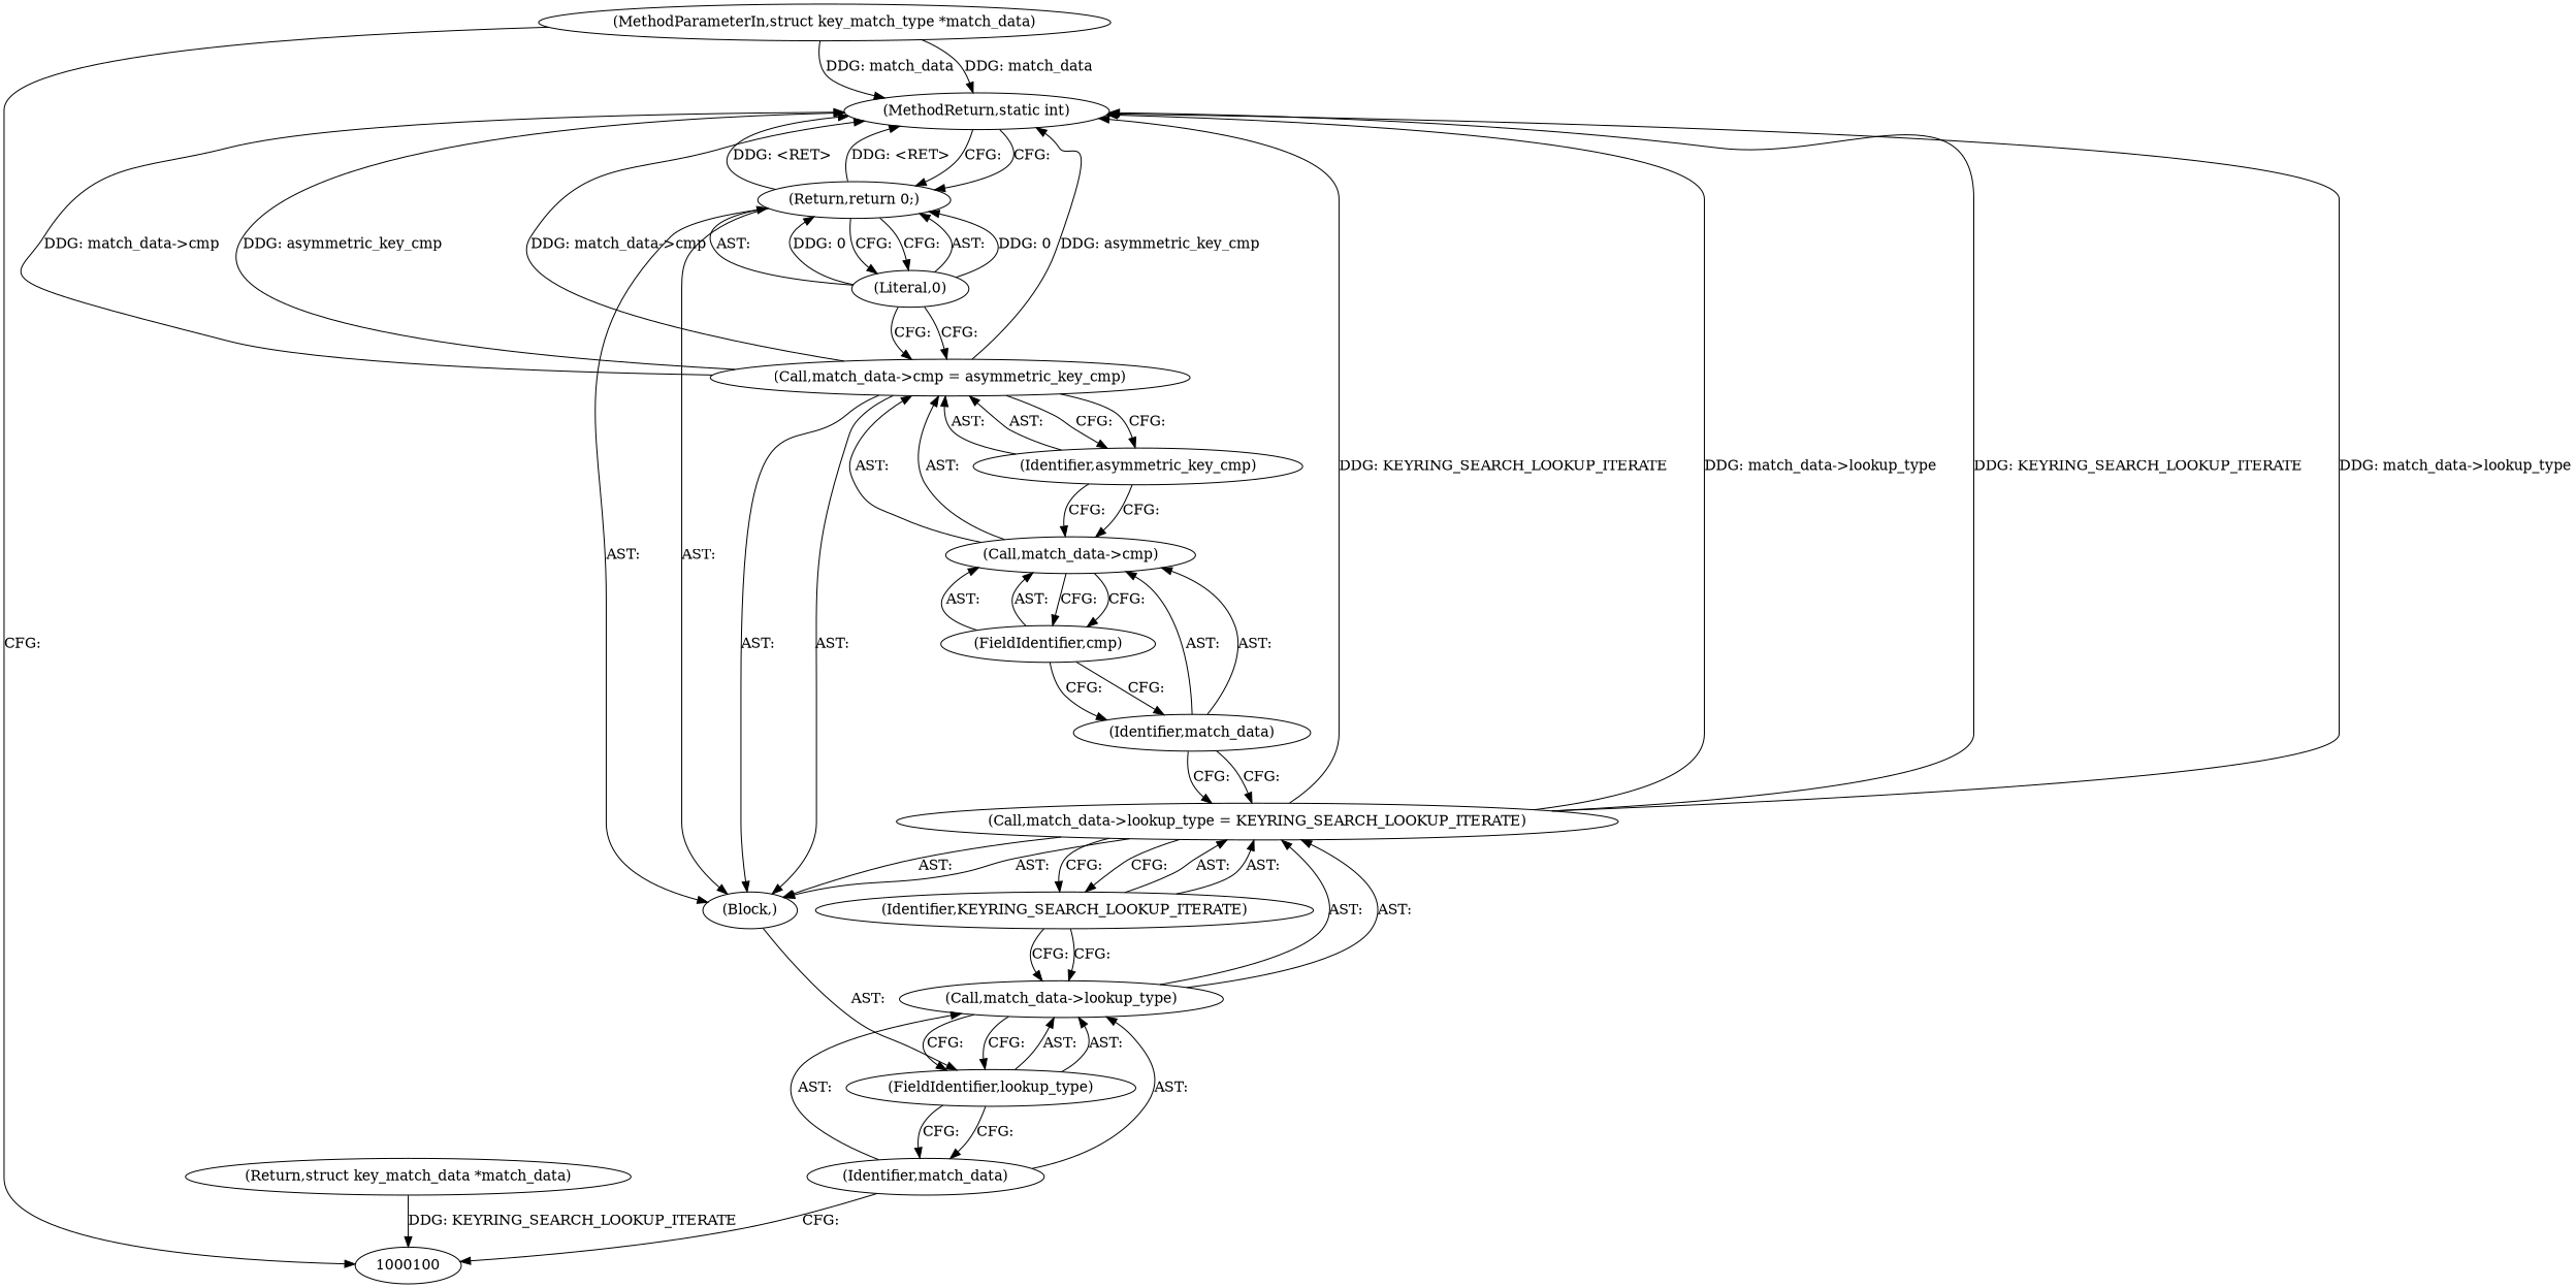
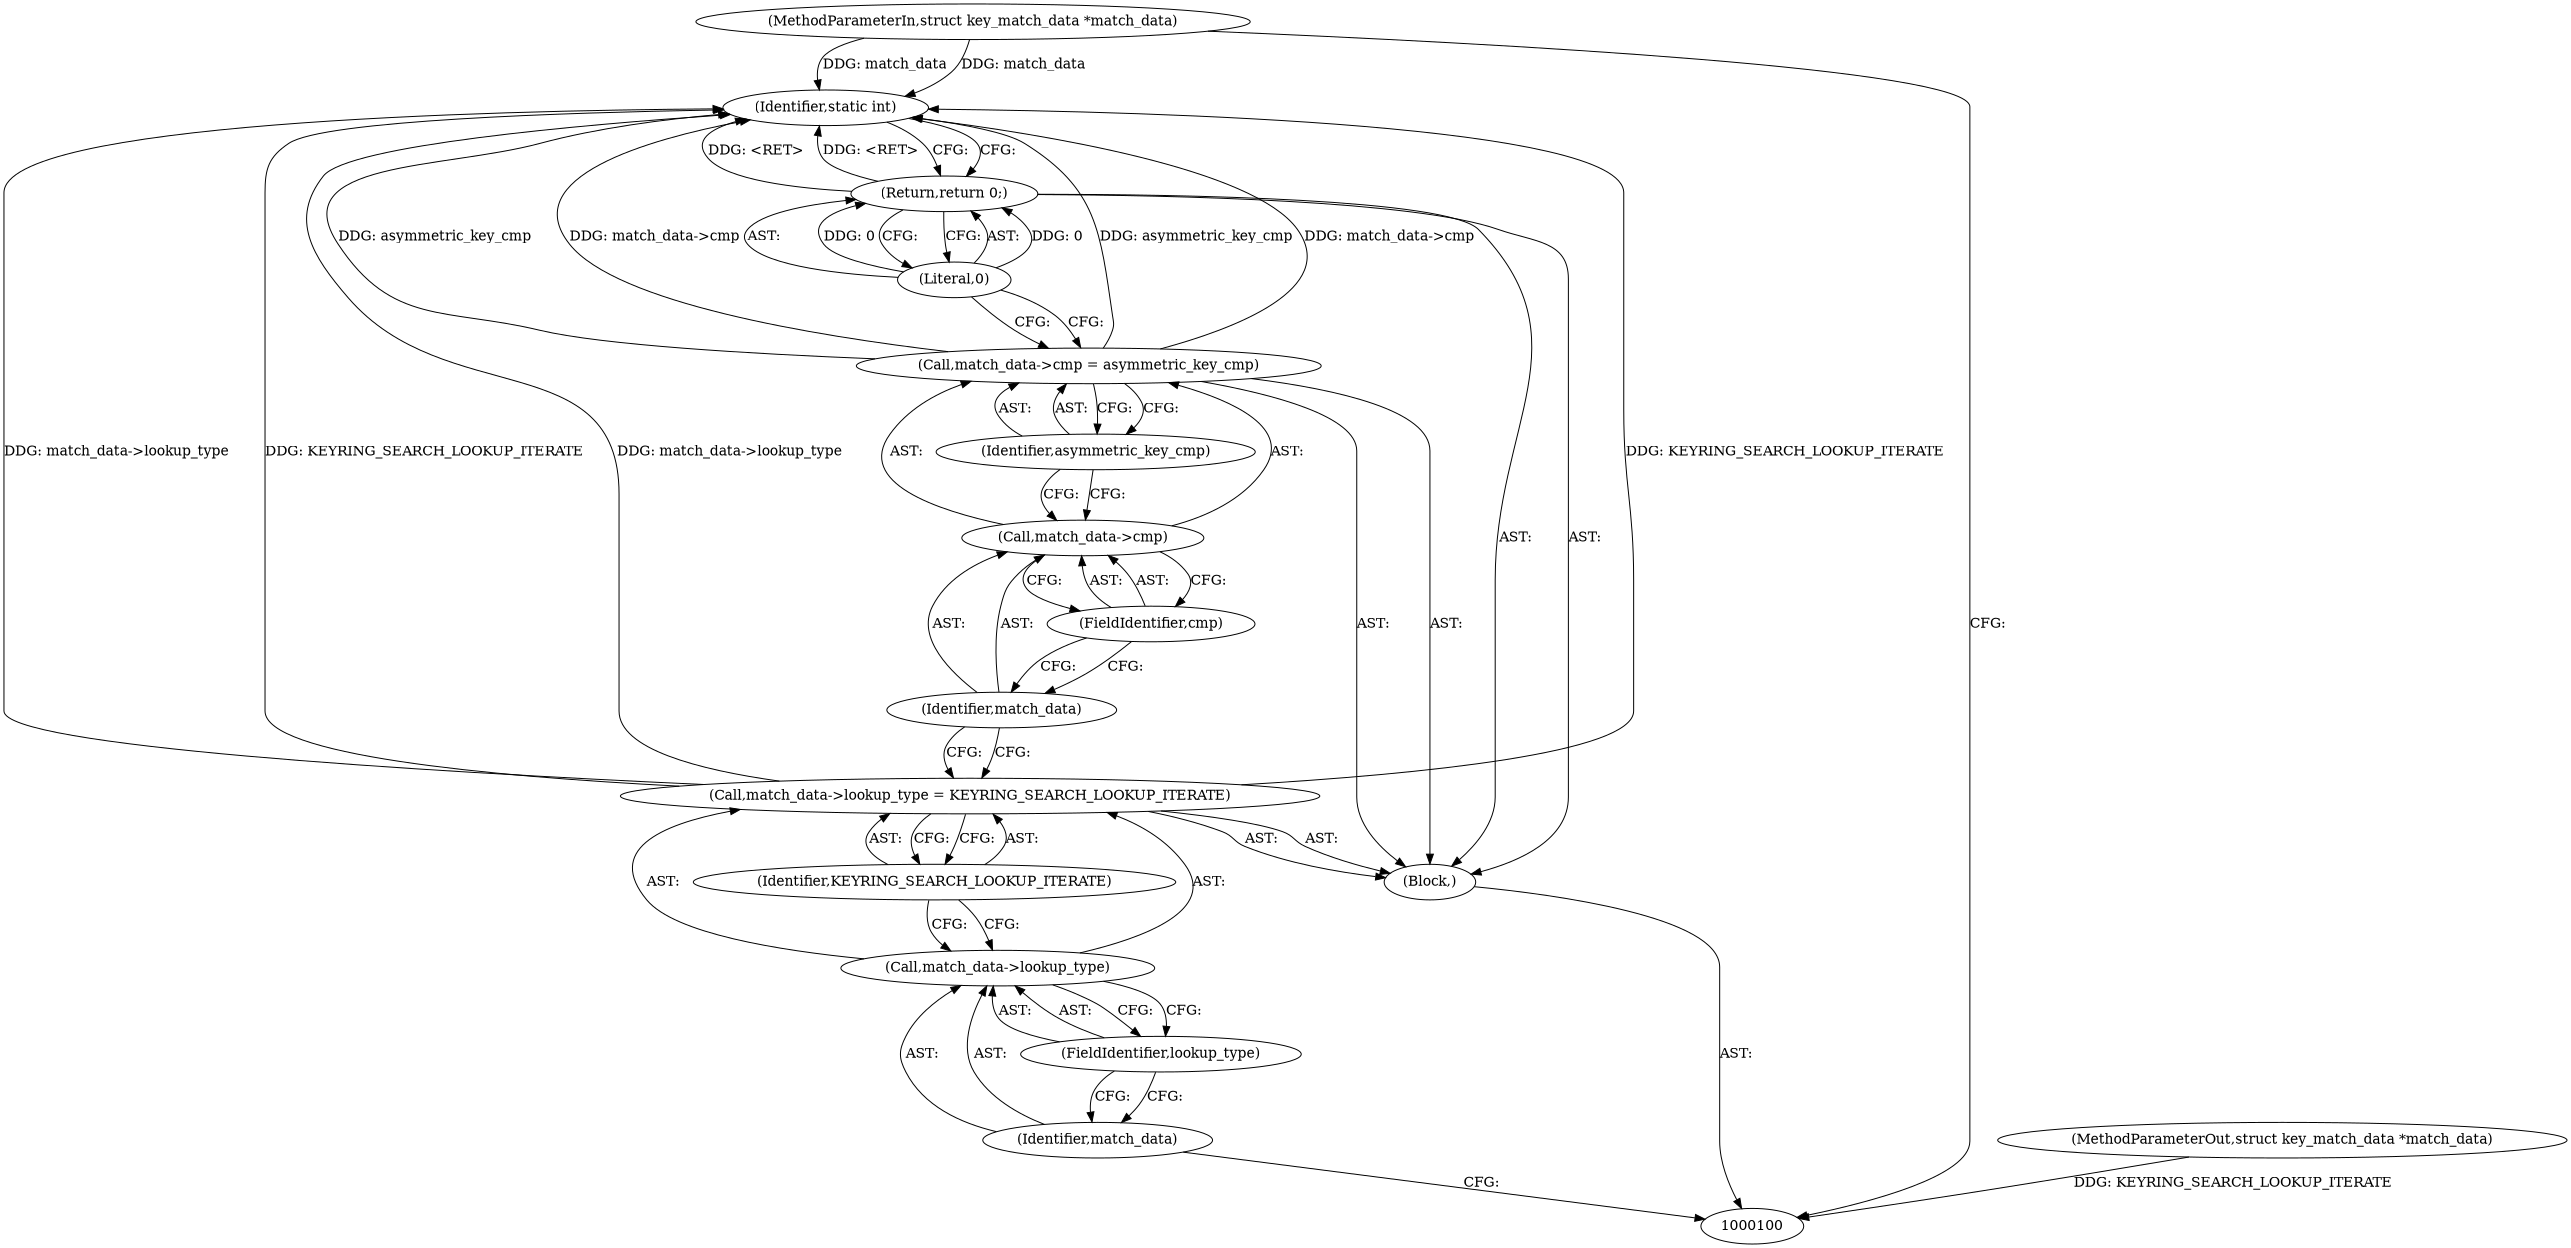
  digraph {
-   n1 [label="(MethodReturn,static int)"]
+   n1 [label="(Identifier,static int)"]
    n2 [label="(Return,return 0;)"]
    n3 [label="(Block,)"]
    n4 [label="(Literal,0)"]
-   n5 [label="(MethodParameterIn,struct key_match_type *match_data)"]
+   n5 [label="(MethodParameterIn,struct key_match_data *match_data)"]
    1000100
-   n7 [label="(Return,struct key_match_data *match_data)"]
+   n7 [label="(MethodParameterOut,struct key_match_data *match_data)"]
    n8 [label="(FieldIdentifier,lookup_type)"]
    n9 [label="(Call,match_data->lookup_type)"]
    n10 [label="(Identifier,match_data)"]
    n11 [label="(Call,match_data->lookup_type = KEYRING_SEARCH_LOOKUP_ITERATE)"]
    n12 [label="(Identifier,KEYRING_SEARCH_LOOKUP_ITERATE)"]
    n13 [label="(Call,match_data->cmp = asymmetric_key_cmp)"]
    n14 [label="(Identifier,asymmetric_key_cmp)"]
    n15 [label="(Call,match_data->cmp)"]
    n16 [label="(FieldIdentifier,cmp)"]
    n17 [label="(Identifier,match_data)"]
    n1 -> n2 [label="CFG: "]
    n1 -> n2 [label="CFG: "]
    n2 -> n1 [label="DDG: <RET>"]
    n2 -> n1 [label="DDG: <RET>"]
    n2 -> n3 [label="AST: "]
    n2 -> n3 [label="AST: "]
    n2 -> n4 [label="CFG: "]
    n2 -> n4 [label="CFG: "]
-   n3 -> n8 [label="AST: "]
+   n3 -> 1000100 [label="AST: "]
    n4 -> n2 [label="AST: "]
    n4 -> n2 [label="DDG: 0"]
    n4 -> n2 [label="AST: "]
    n4 -> n2 [label="DDG: 0"]
    n4 -> n13 [label="CFG: "]
    n4 -> n13 [label="CFG: "]
    n5 -> n1 [label="DDG: match_data"]
    n5 -> n1 [label="DDG: match_data"]
    n5 -> 1000100 [label="CFG: "]
    n7 -> 1000100 [label="DDG: KEYRING_SEARCH_LOOKUP_ITERATE"]
    n8 -> n9 [label="AST: "]
    n8 -> n9 [label="AST: "]
    n8 -> n10 [label="CFG: "]
    n8 -> n10 [label="CFG: "]
    n9 -> n8 [label="CFG: "]
    n9 -> n8 [label="CFG: "]
    n9 -> n11 [label="AST: "]
    n9 -> n11 [label="AST: "]
    n10 -> 1000100 [label="CFG: "]
    n10 -> n9 [label="AST: "]
    n10 -> n9 [label="AST: "]
    n11 -> n1 [label="DDG: KEYRING_SEARCH_LOOKUP_ITERATE"]
    n11 -> n1 [label="DDG: match_data->lookup_type"]
    n11 -> n1 [label="DDG: KEYRING_SEARCH_LOOKUP_ITERATE"]
    n11 -> n1 [label="DDG: match_data->lookup_type"]
    n11 -> n3 [label="AST: "]
    n11 -> n3 [label="AST: "]
    n11 -> n12 [label="CFG: "]
    n11 -> n12 [label="CFG: "]
    n12 -> n9 [label="CFG: "]
    n12 -> n9 [label="CFG: "]
    n12 -> n11 [label="AST: "]
    n12 -> n11 [label="AST: "]
    n13 -> n1 [label="DDG: asymmetric_key_cmp"]
    n13 -> n1 [label="DDG: match_data->cmp"]
    n13 -> n1 [label="DDG: asymmetric_key_cmp"]
    n13 -> n1 [label="DDG: match_data->cmp"]
    n13 -> n3 [label="AST: "]
    n13 -> n3 [label="AST: "]
    n13 -> n14 [label="CFG: "]
    n13 -> n14 [label="CFG: "]
    n14 -> n13 [label="AST: "]
    n14 -> n13 [label="AST: "]
    n14 -> n15 [label="CFG: "]
    n14 -> n15 [label="CFG: "]
    n15 -> n13 [label="AST: "]
    n15 -> n13 [label="AST: "]
    n15 -> n16 [label="CFG: "]
    n15 -> n16 [label="CFG: "]
    n16 -> n15 [label="AST: "]
    n16 -> n15 [label="AST: "]
    n16 -> n17 [label="CFG: "]
    n16 -> n17 [label="CFG: "]
    n17 -> n11 [label="CFG: "]
    n17 -> n11 [label="CFG: "]
    n17 -> n15 [label="AST: "]
    n17 -> n15 [label="AST: "]
  }
